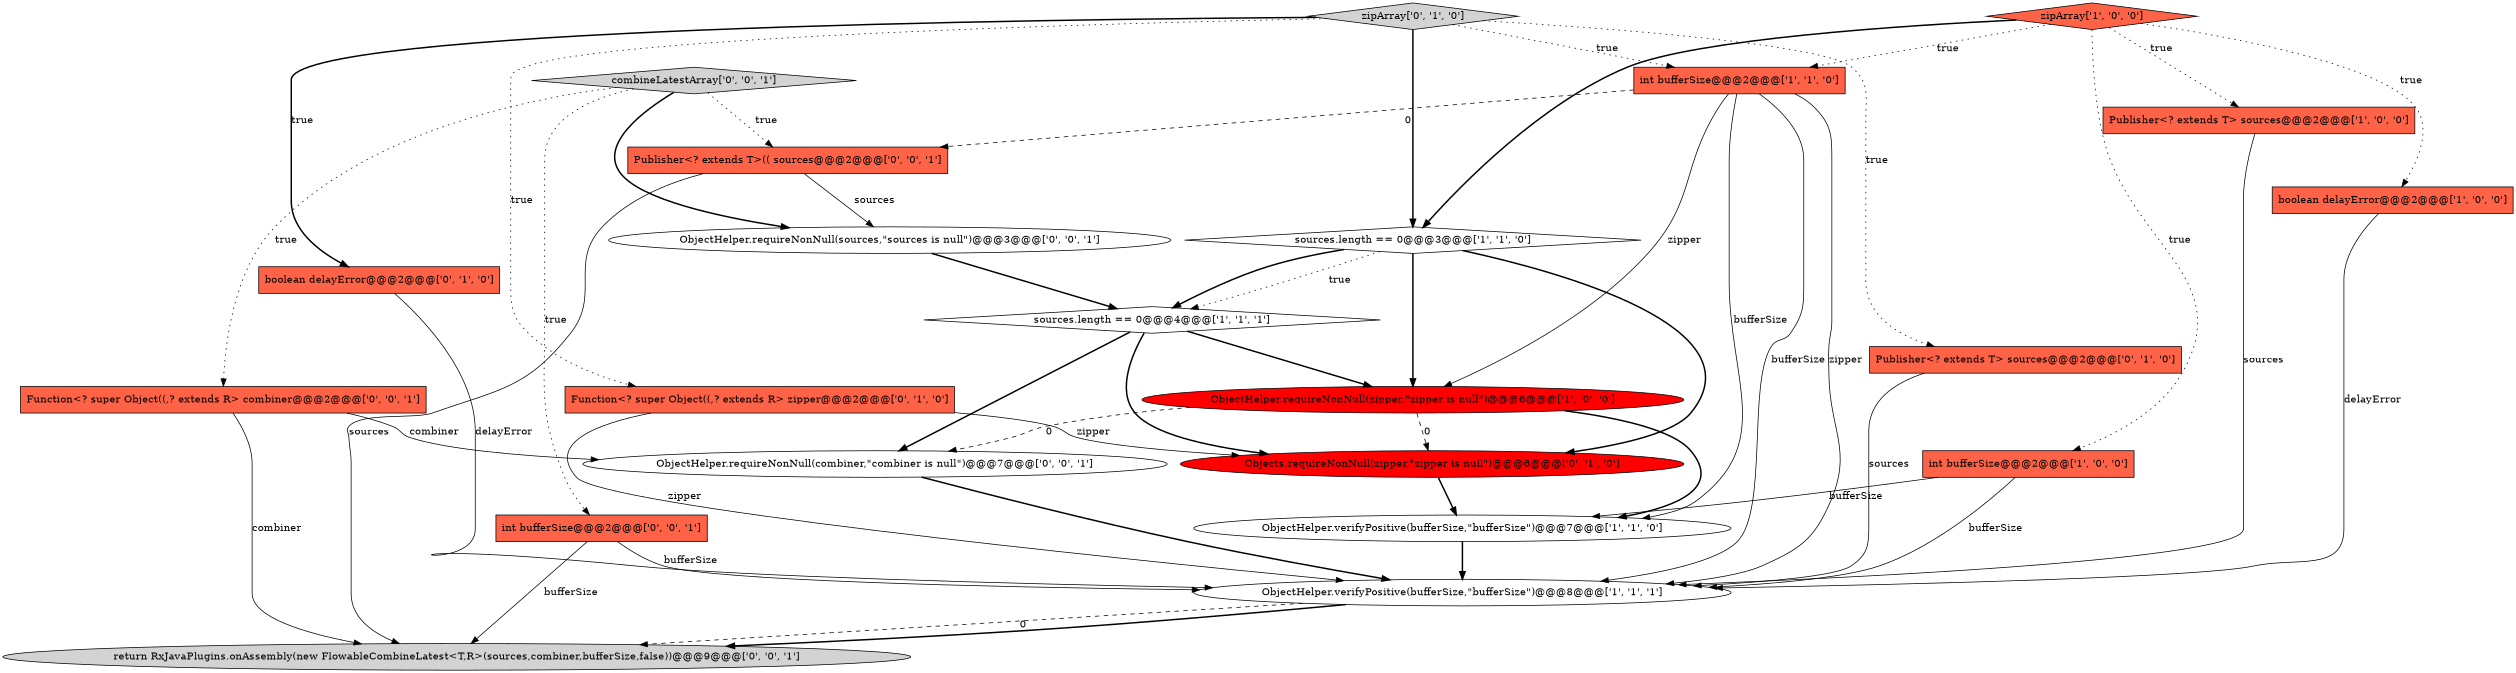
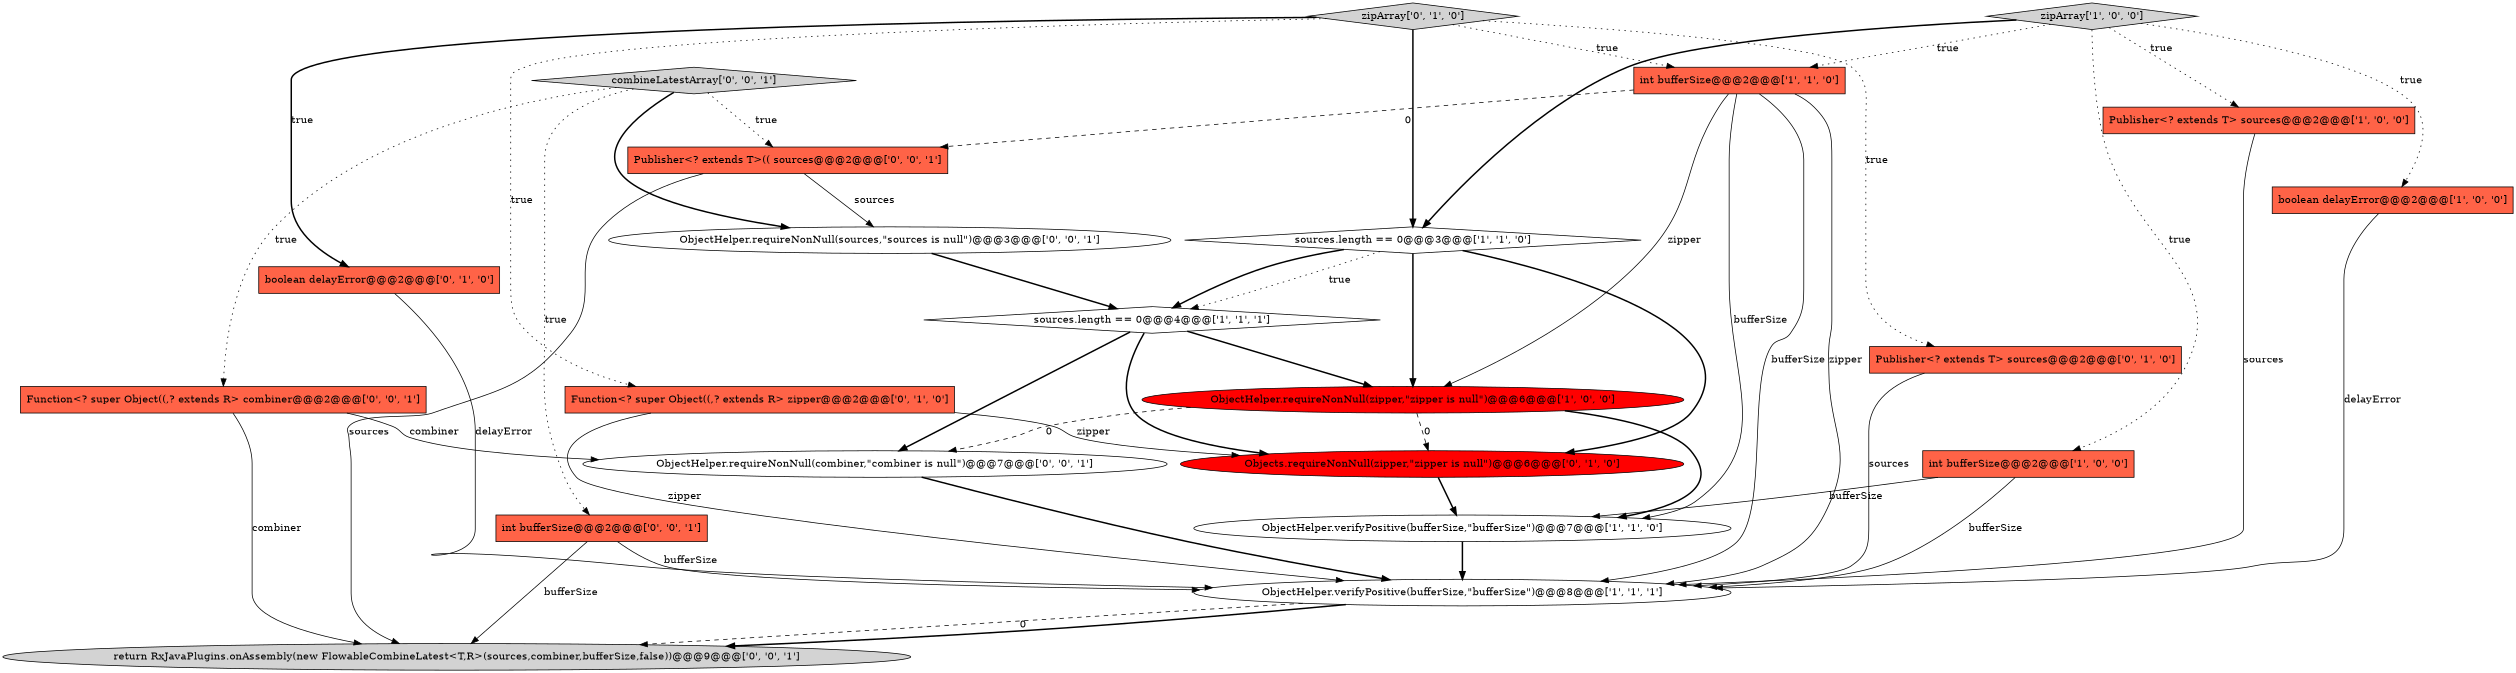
  digraph {
    node [fillcolor=tomato shape=box style=filled]
    edge [style=solid]
    n1 [label="int bufferSize@@@2@@@['1', '1', '0']"]
    n2 [fillcolor=white label="ObjectHelper.verifyPositive(bufferSize,\"bufferSize\")@@@7@@@['1', '1', '0']" shape=ellipse]
    n3 [label="Publisher<? extends T>(( sources@@@2@@@['0', '0', '1']"]
    n4 [fillcolor=red label="ObjectHelper.requireNonNull(zipper,\"zipper is null\")@@@6@@@['1', '0', '0']" shape=ellipse]
    n5 [fillcolor=white label="ObjectHelper.verifyPositive(bufferSize,\"bufferSize\")@@@8@@@['1', '1', '1']" shape=ellipse]
    n6 [fillcolor=lightgray label="return RxJavaPlugins.onAssembly(new FlowableCombineLatest<T,R>(sources,combiner,bufferSize,false))@@@9@@@['0', '0', '1']" shape=ellipse]
    n7 [fillcolor=white label="ObjectHelper.requireNonNull(sources,\"sources is null\")@@@3@@@['0', '0', '1']" shape=ellipse]
    n8 [fillcolor=red label="Objects.requireNonNull(zipper,\"zipper is null\")@@@6@@@['0', '1', '0']" shape=ellipse]
    n9 [fillcolor=white label="ObjectHelper.requireNonNull(combiner,\"combiner is null\")@@@7@@@['0', '0', '1']" shape=ellipse]
    n10 [fillcolor=lightgray label="zipArray['0', '1', '0']" shape=diamond]
    n11 [label="Function<? super Object((,? extends R> zipper@@@2@@@['0', '1', '0']"]
    n12 [fillcolor=white label="sources.length == 0@@@3@@@['1', '1', '0']" shape=diamond]
    n13 [label="boolean delayError@@@2@@@['0', '1', '0']"]
    n14 [label="Publisher<? extends T> sources@@@2@@@['0', '1', '0']"]
    n15 [fillcolor=white label="sources.length == 0@@@4@@@['1', '1', '1']" shape=diamond]
    n16 [label="int bufferSize@@@2@@@['1', '0', '0']"]
    n17 [label="int bufferSize@@@2@@@['0', '0', '1']"]
    n18 [label="Publisher<? extends T> sources@@@2@@@['1', '0', '0']"]
    n19 [fillcolor=lightgray label="combineLatestArray['0', '0', '1']" shape=diamond]
    n20 [label="Function<? super Object((,? extends R> combiner@@@2@@@['0', '0', '1']"]
-   n21 [label="zipArray['1', '0', '0']" shape=diamond]
+   n21 [fillcolor=lightgray label="zipArray['1', '0', '0']" shape=diamond]
    n22 [label="boolean delayError@@@2@@@['1', '0', '0']"]
    n1 -> n2 [label=bufferSize]
    n1 -> n3 [label=0 style=dashed]
    n1 -> n4 [label=zipper]
    n1 -> n5 [label=zipper]
    n1 -> n5 [label=bufferSize]
    n2 -> n5 [style=bold]
    n3 -> n6 [label=sources]
    n3 -> n7 [label=sources]
    n4 -> n2 [style=bold]
    n4 -> n8 [label=0 style=dashed]
    n4 -> n9 [label=0 style=dashed]
    n5 -> n6 [label=0 style=dashed]
    n5 -> n6 [style=bold]
    n7 -> n15 [style=bold]
    n8 -> n2 [style=bold]
    n9 -> n5 [style=bold]
    n10 -> n1 [label=true style=dotted]
    n10 -> n11 [label=true style=dotted]
    n10 -> n12 [style=bold]
    n10 -> n13 [label=true style=bold]
    n10 -> n14 [label=true style=dotted]
    n11 -> n5 [label=zipper]
    n11 -> n8 [label=zipper]
    n12 -> n4 [style=bold]
    n12 -> n8 [style=bold]
    n12 -> n15 [style=bold]
    n12 -> n15 [label=true style=dotted]
    n13 -> n5 [label=delayError]
    n14 -> n5 [label=sources]
    n15 -> n4 [style=bold]
    n15 -> n8 [style=bold]
    n15 -> n9 [style=bold]
    n16 -> n2 [label=bufferSize]
    n16 -> n5 [label=bufferSize]
    n17 -> n5 [label=bufferSize]
    n17 -> n6 [label=bufferSize]
    n18 -> n5 [label=sources]
    n19 -> n3 [label=true style=dotted]
    n19 -> n7 [style=bold]
    n19 -> n17 [label=true style=dotted]
    n19 -> n20 [label=true style=dotted]
    n20 -> n6 [label=combiner]
    n20 -> n9 [label=combiner]
    n21 -> n1 [label=true style=dotted]
    n21 -> n12 [style=bold]
    n21 -> n16 [label=true style=dotted]
    n21 -> n18 [label=true style=dotted]
    n21 -> n22 [label=true style=dotted]
    n22 -> n5 [label=delayError]
  }
